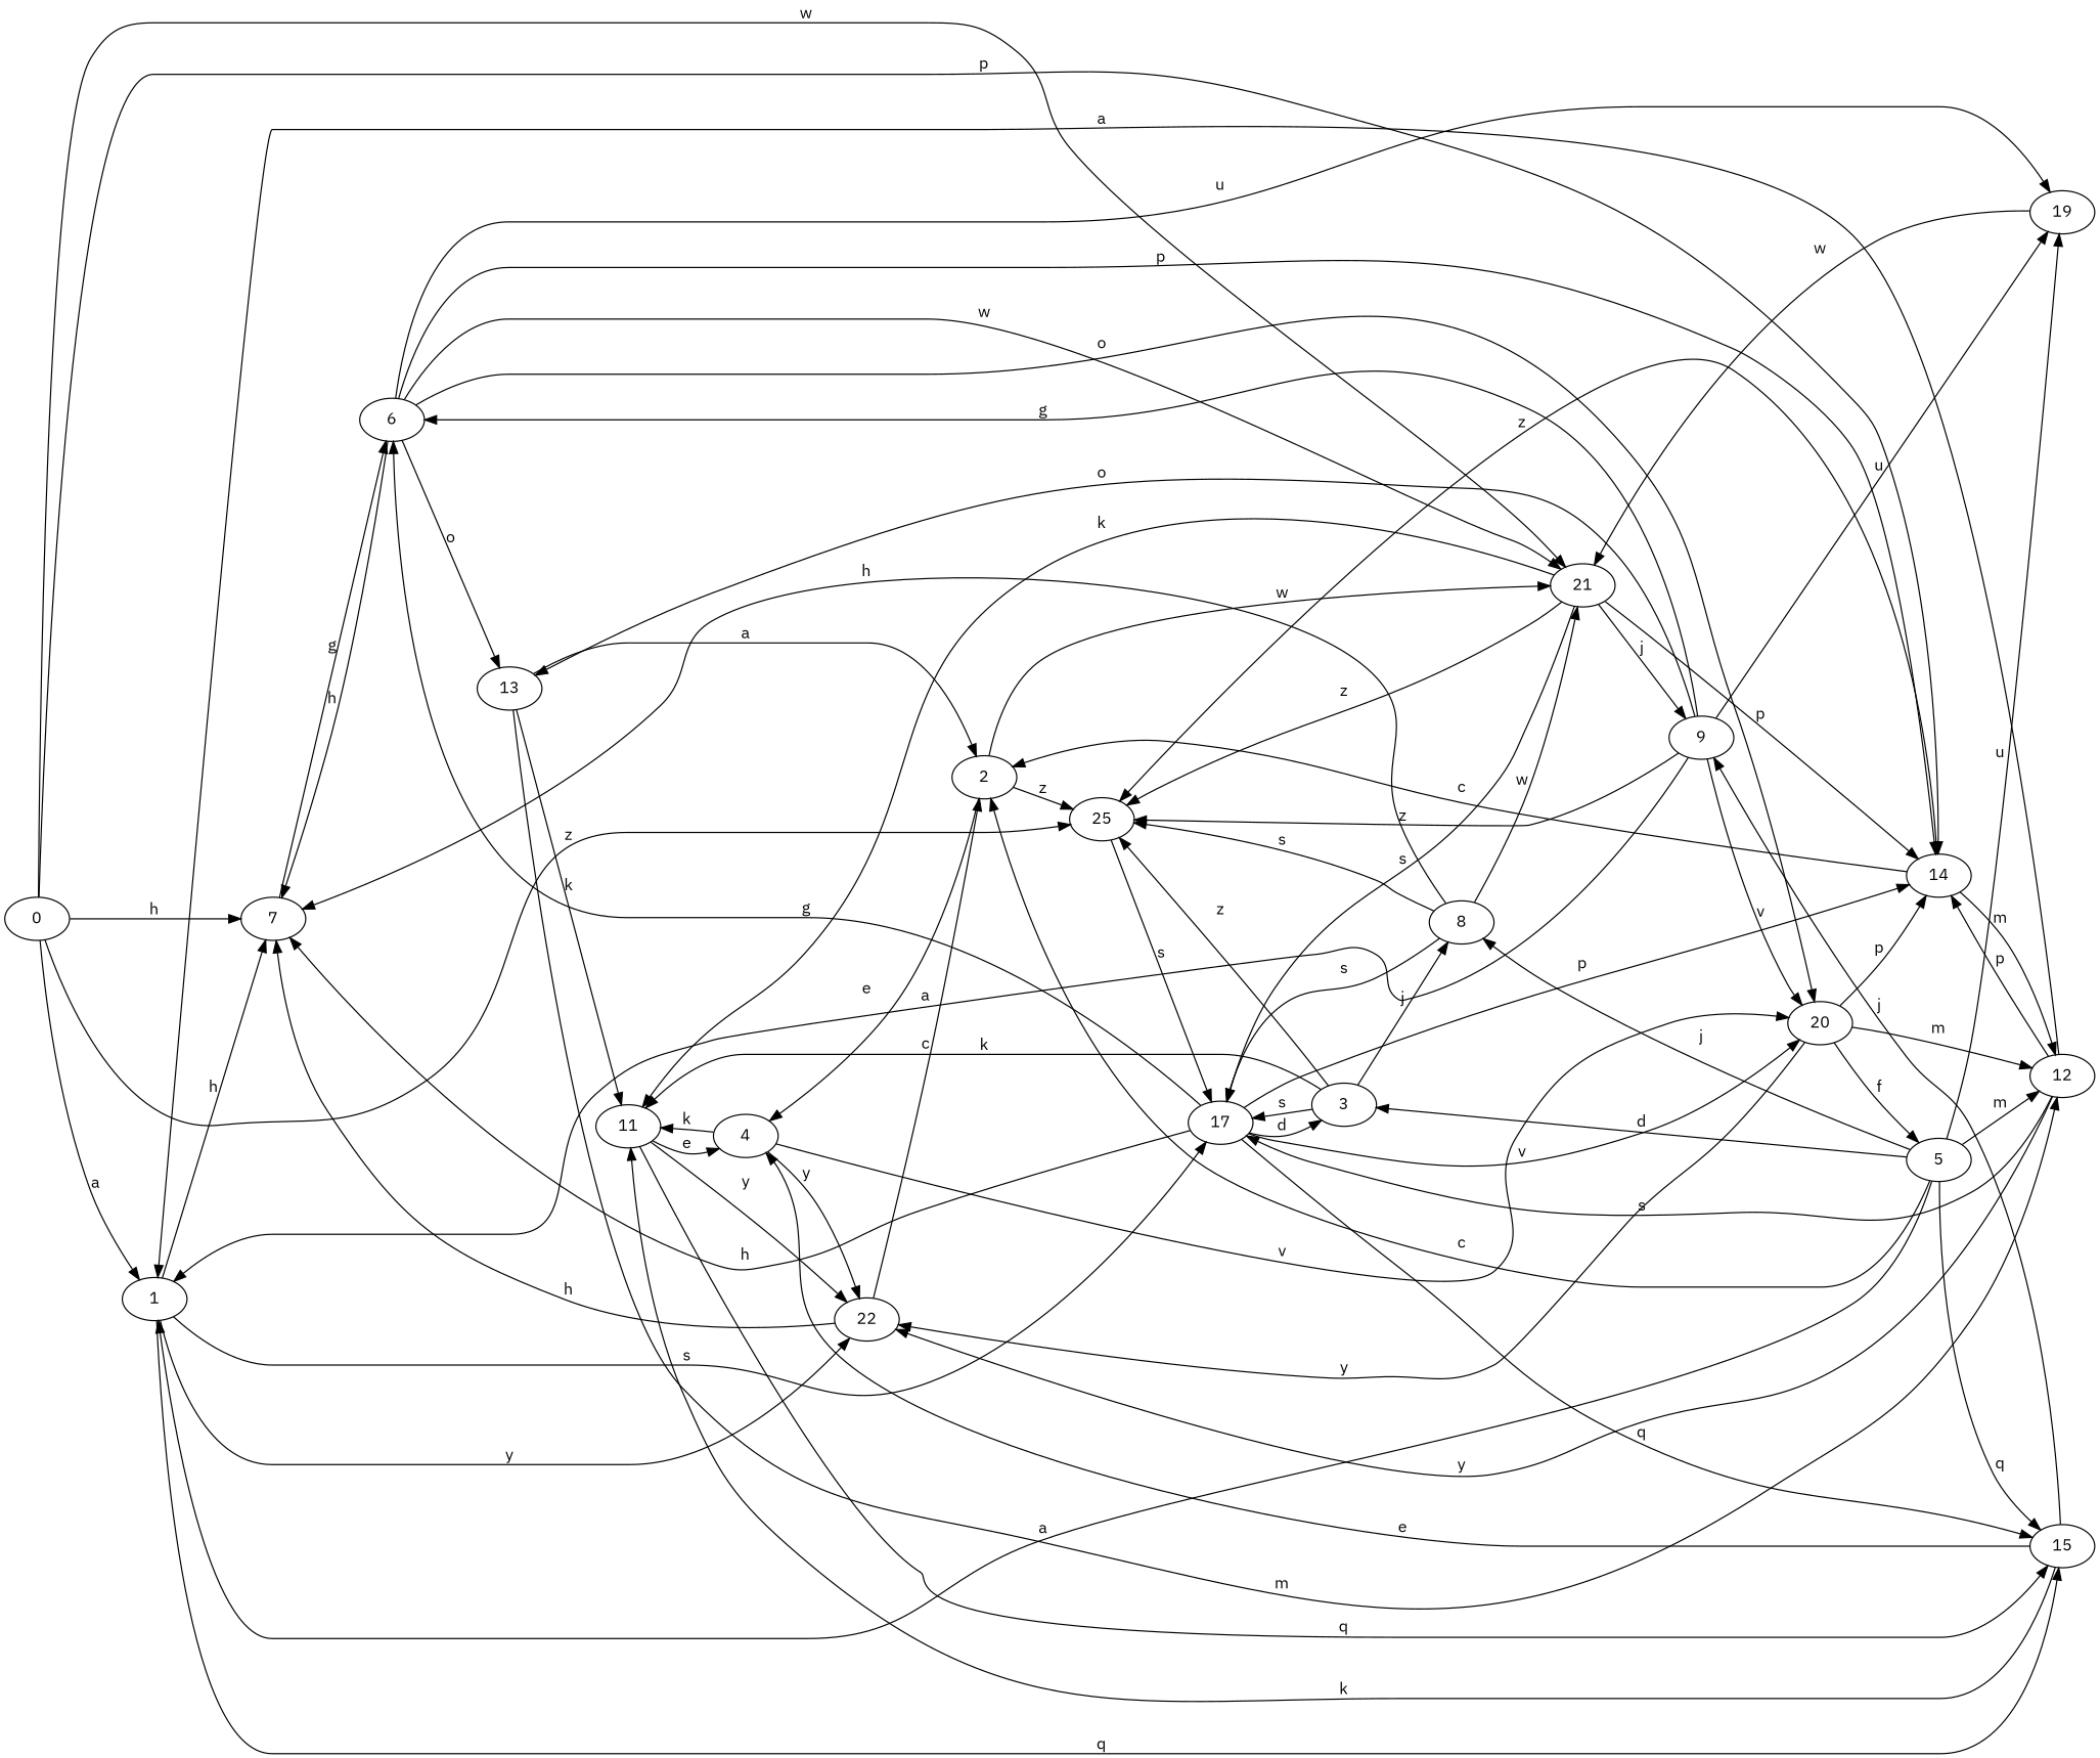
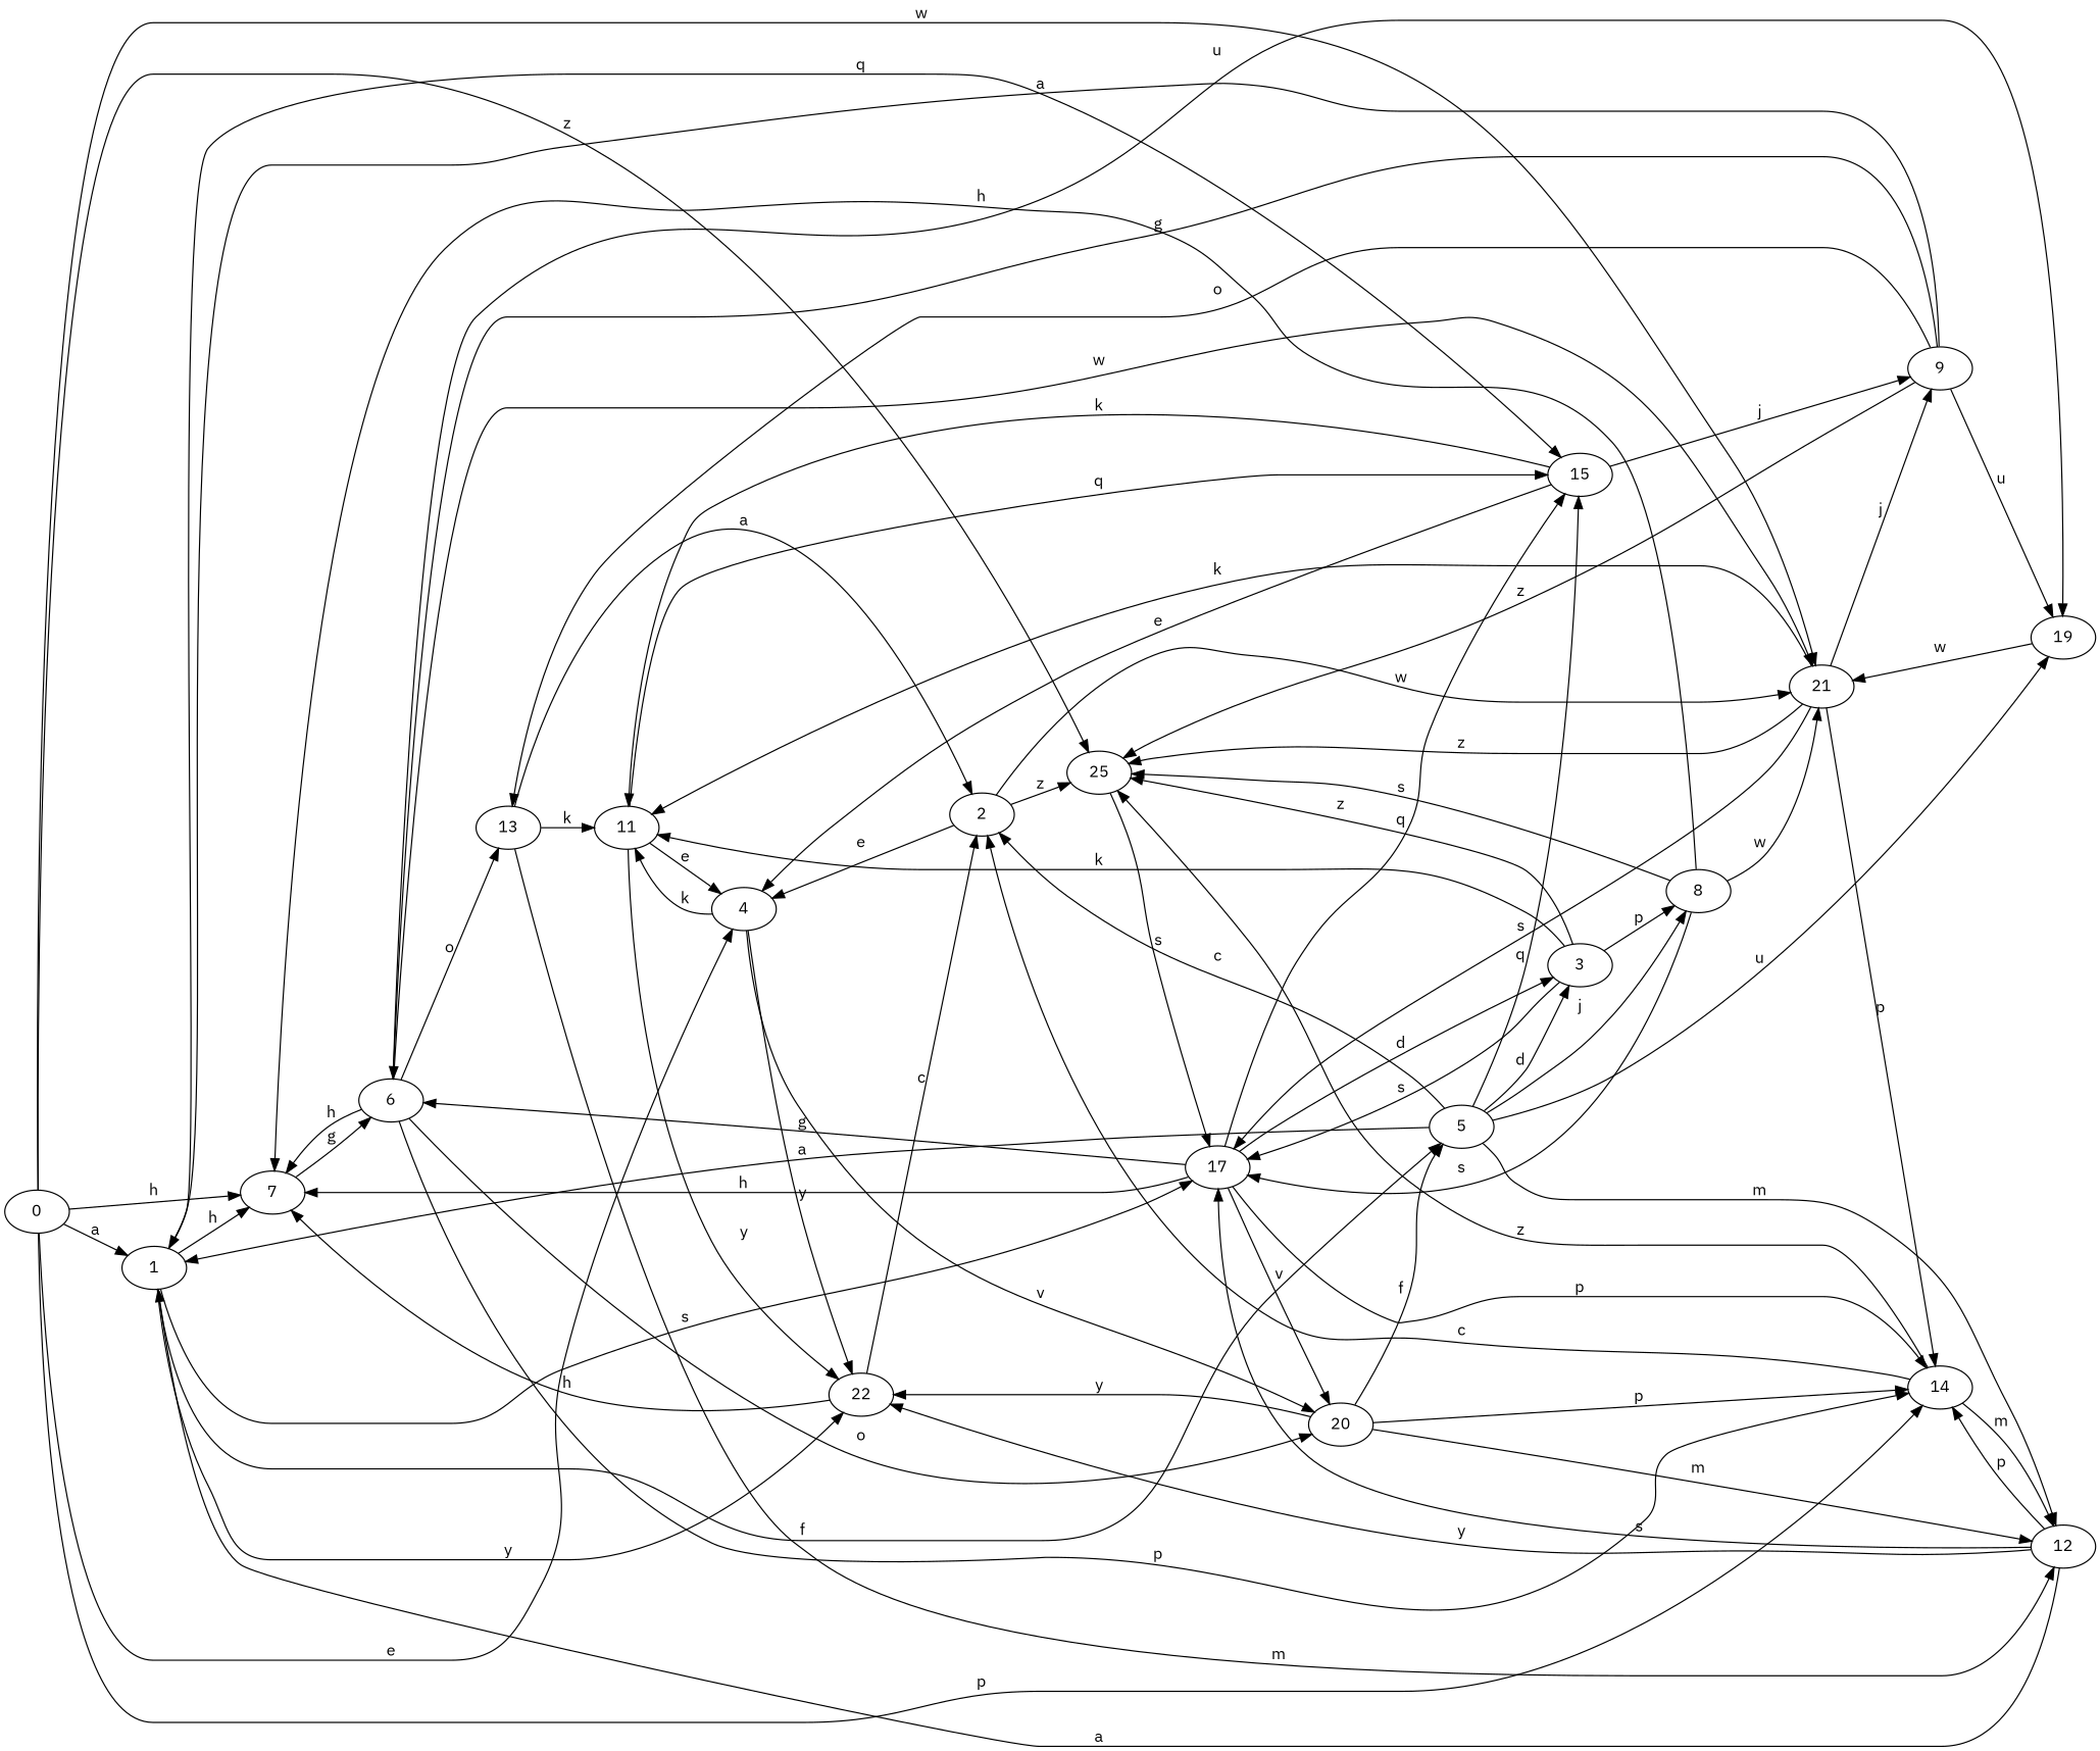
  strict digraph {
    fontname="IBM Plex Sans"
    rankdir=LR
    node [fontname="IBM Plex Sans"]
    edge [fontname="IBM Plex Sans"]
    0
    1
    4
    7
    14
    21
    25
    5
    15
    17
    22
    n12 [label=11]
    20
    6
    2
    12
    9
    3
    8
    19
    13
    0 -> 1 [label=a]
+   0 -> 4 [label=e]
    0 -> 7 [label=h]
    0 -> 14 [label=p]
    0 -> 21 [label=w]
    0 -> 25 [label=z]
    1 -> 7 [label=h]
+   1 -> 5 [label=f]
    1 -> 15 [label=q]
    1 -> 17 [label=s]
    1 -> 22 [label=y]
    4 -> 22 [label=y]
    4 -> n12 [label=k]
    4 -> 20 [label=v]
    7 -> 6 [label=g]
    14 -> 25 [label=z]
    14 -> 2 [label=c]
    14 -> 12 [label=m]
    21 -> 14 [label=p]
    21 -> 25 [label=z]
    21 -> 17 [label=s]
    21 -> n12 [label=k]
    21 -> 9 [label=j]
    25 -> 17 [label=s]
    5 -> 1 [label=a]
    5 -> 15 [label=q]
    5 -> 2 [label=c]
    5 -> 12 [label=m]
    5 -> 3 [label=d]
    5 -> 8 [label=j]
    5 -> 19 [label=u]
    15 -> 4 [label=e]
    15 -> n12 [label=k]
    15 -> 9 [label=j]
    17 -> 7 [label=h]
    17 -> 14 [label=p]
    17 -> 15 [label=q]
    17 -> 20 [label=v]
    17 -> 6 [label=g]
    17 -> 3 [label=d]
    22 -> 7 [label=h]
    22 -> 2 [label=c]
    n12 -> 4 [label=e]
    n12 -> 15 [label=q]
    n12 -> 22 [label=y]
    20 -> 14 [label=p]
    20 -> 5 [label=f]
    20 -> 22 [label=y]
    20 -> 12 [label=m]
    6 -> 7 [label=h]
    6 -> 14 [label=p]
    6 -> 21 [label=w]
    6 -> 20 [label=o]
    6 -> 19 [label=u]
    6 -> 13 [label=o]
    2 -> 4 [label=e]
    2 -> 21 [label=w]
    2 -> 25 [label=z]
    12 -> 1 [label=a]
    12 -> 14 [label=p]
    12 -> 17 [label=s]
    12 -> 22 [label=y]
    9 -> 1 [label=a]
    9 -> 25 [label=z]
-   9 -> 20 [label=v]
    9 -> 6 [label=g]
    9 -> 19 [label=u]
    9 -> 13 [label=o]
    3 -> 25 [label=z]
    3 -> 17 [label=s]
    3 -> n12 [label=k]
-   3 -> 8 [label=j]
+   3 -> 8 [label=p]
    8 -> 7 [label=h]
    8 -> 21 [label=w]
    8 -> 25 [label=s]
    8 -> 17 [label=s]
    19 -> 21 [label=w]
    13 -> n12 [label=k]
    13 -> 2 [label=a]
    13 -> 12 [label=m]
  }
